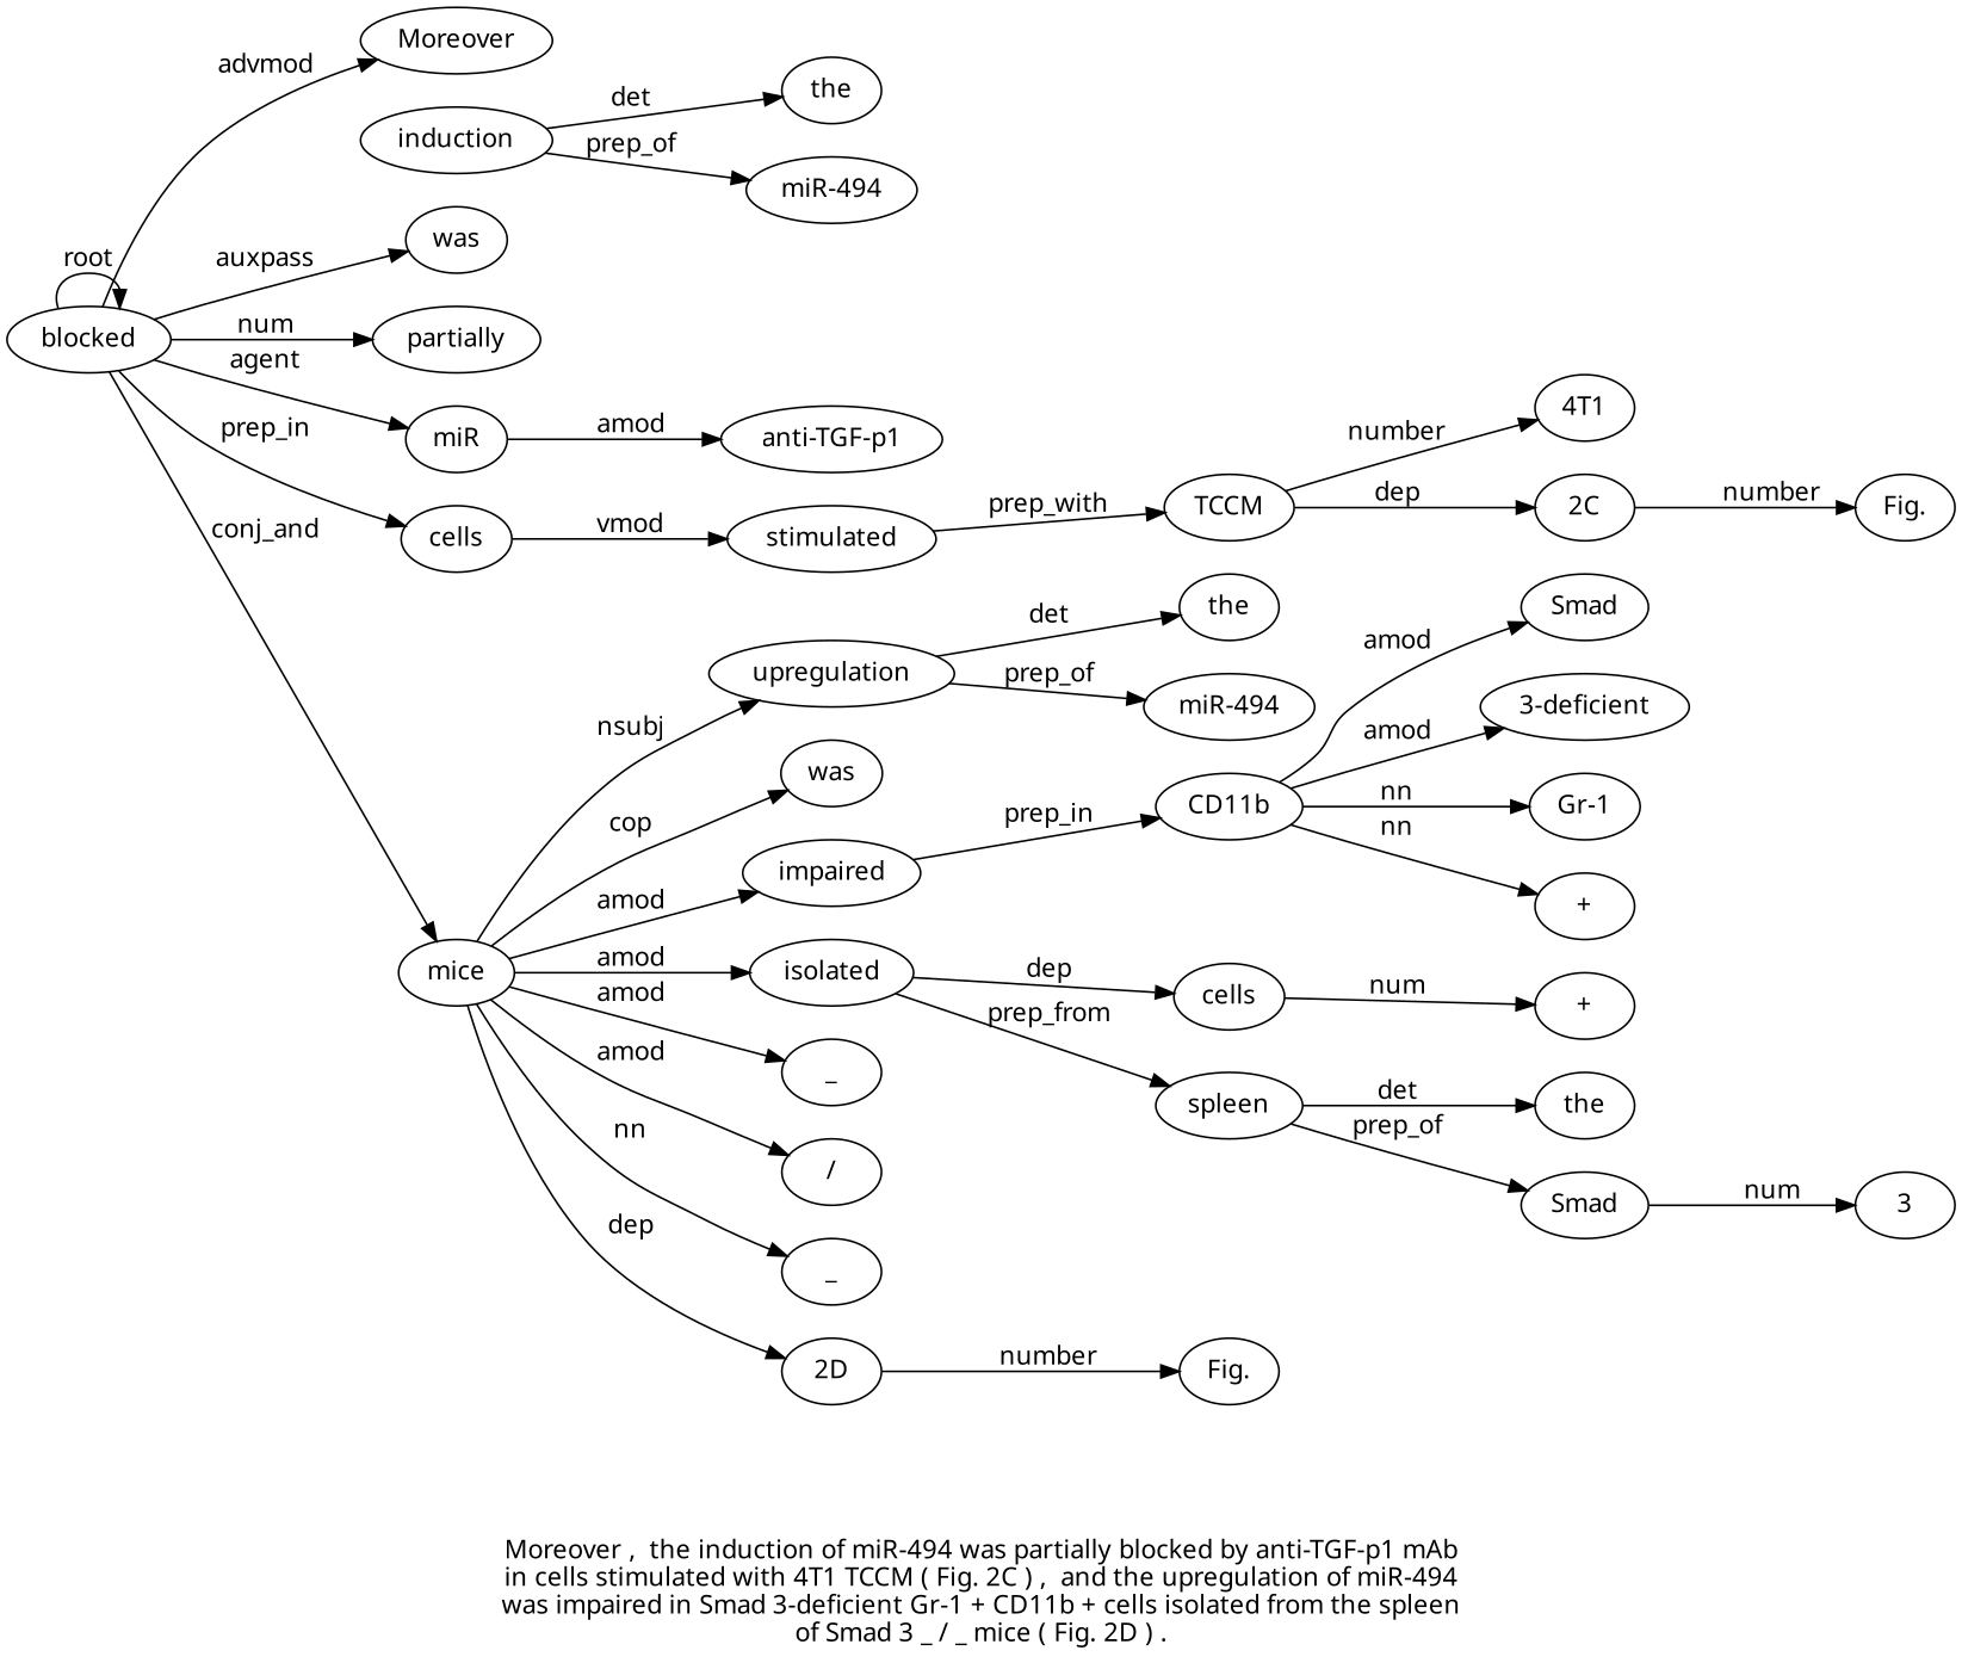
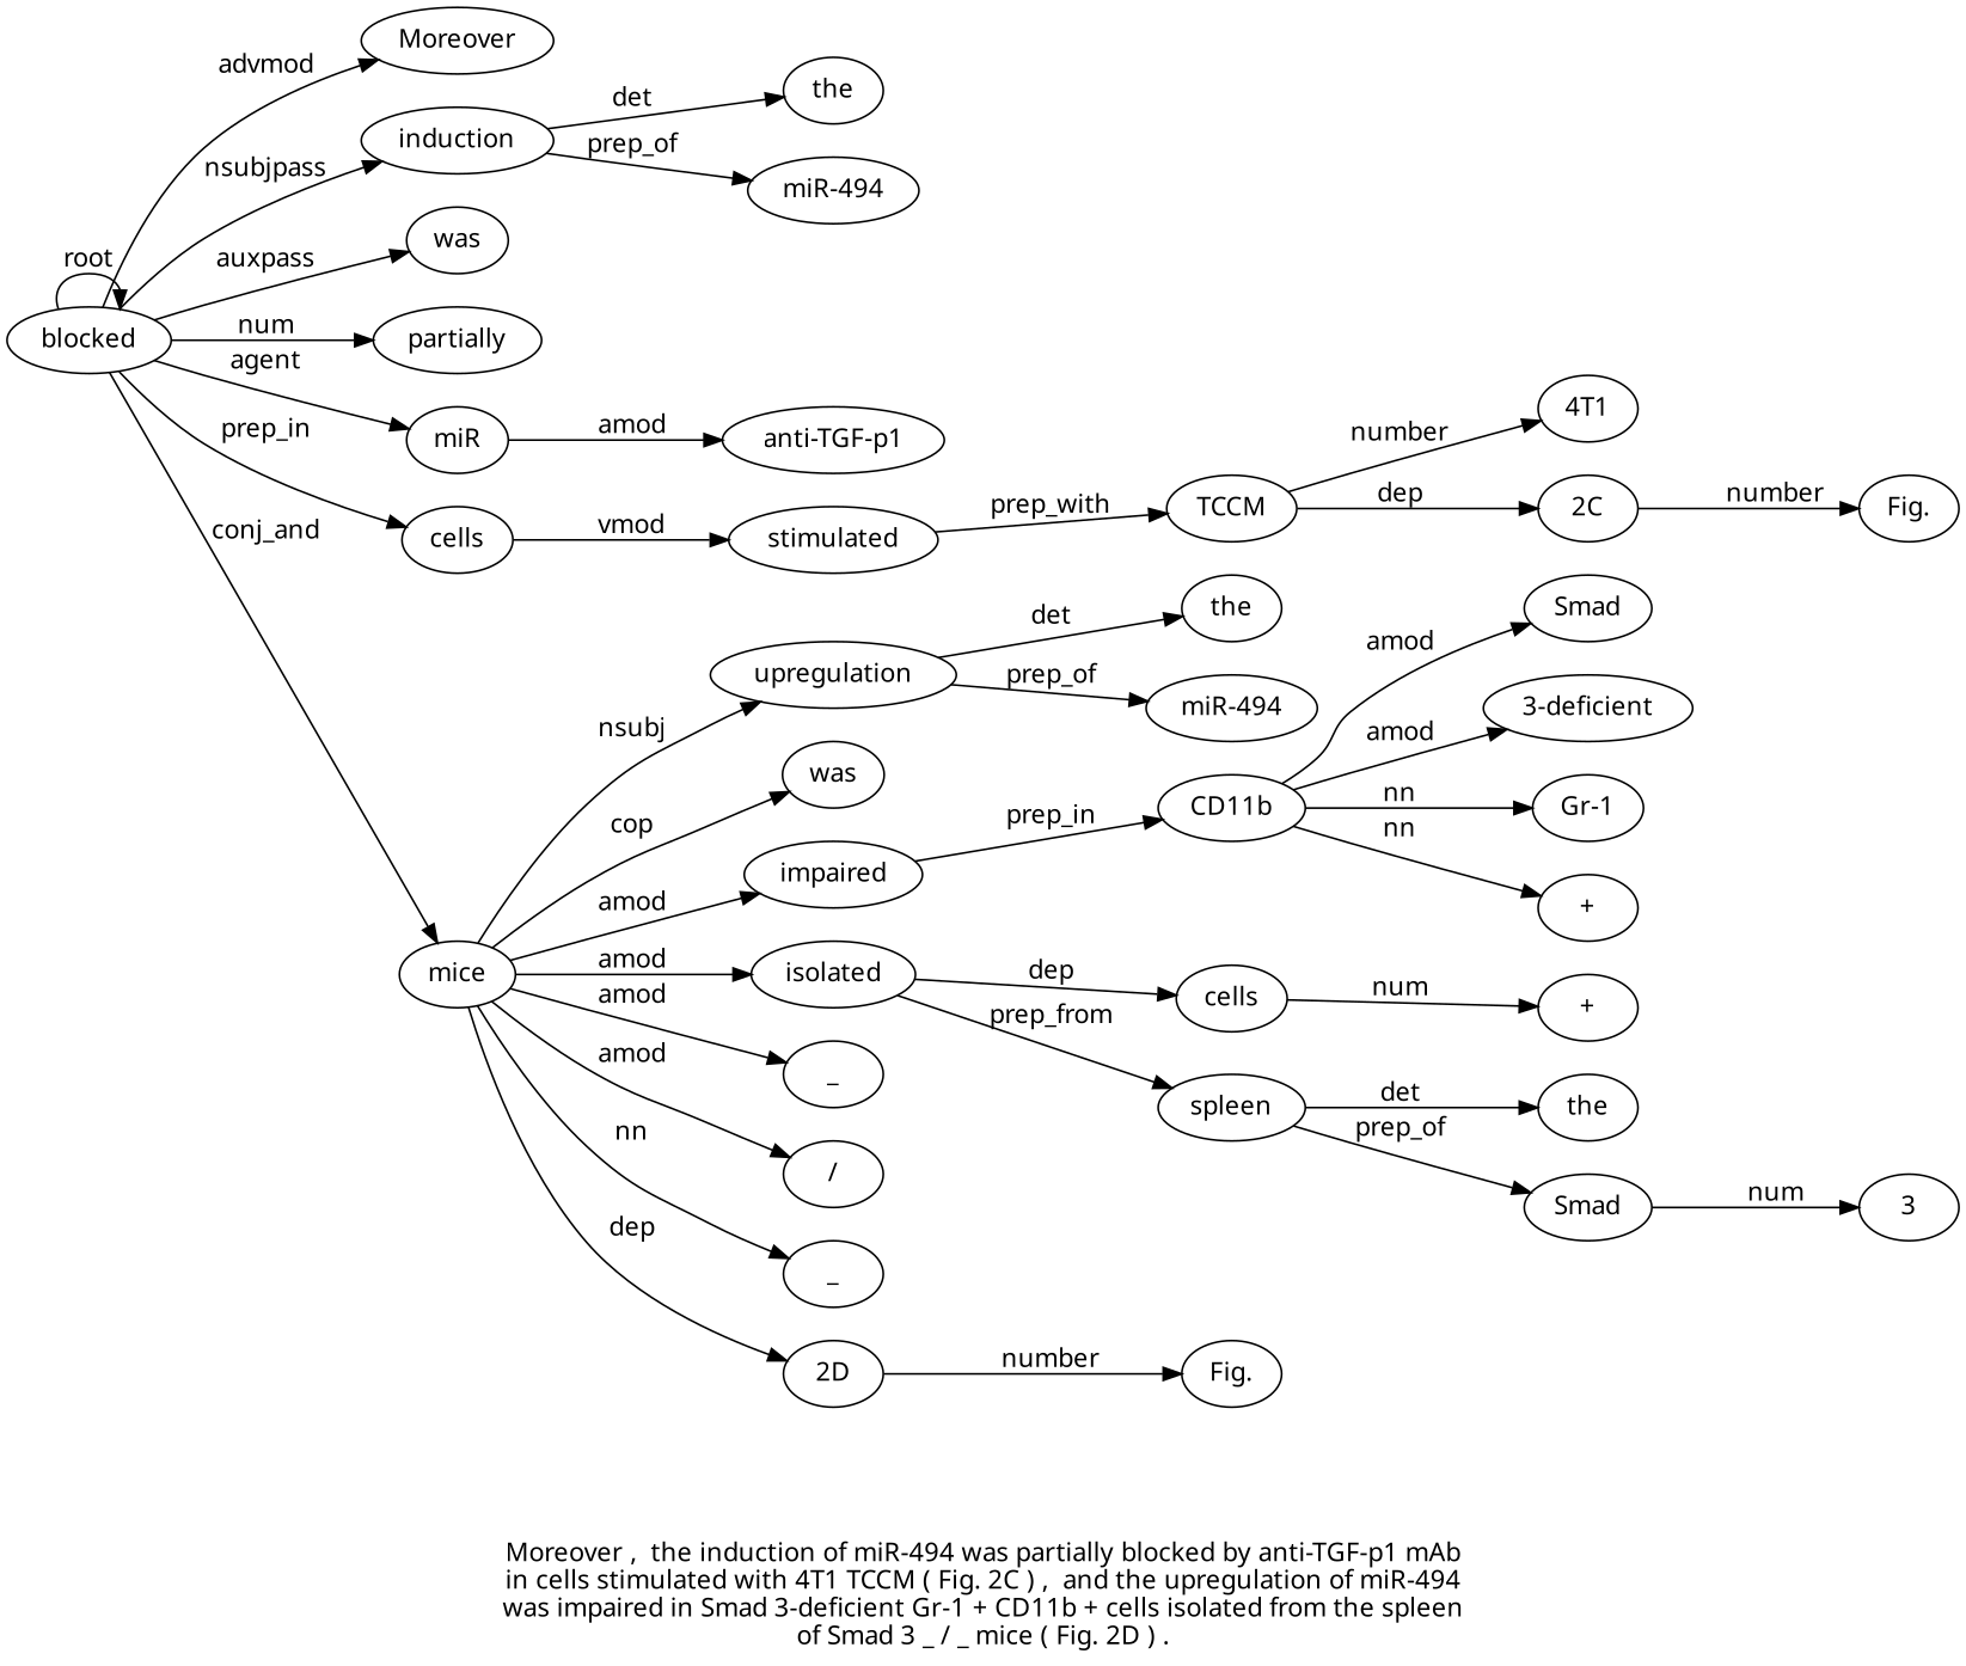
  digraph {
    fontname="Noto Sans"
    label="Moreover ,  the induction of miR-494 was partially blocked by anti-TGF-p1 mAb\nin cells stimulated with 4T1 TCCM ( Fig. 2C ) ,  and the upregulation of miR-494\nwas impaired in Smad 3-deficient Gr-1 + CD11b + cells isolated from the spleen\nof Smad 3 _ / _ mice ( Fig. 2D ) ."
    rankdir=LR
    node [fillcolor=white fontname="Noto Sans" style=filled]
    edge [fontname="Noto Sans"]
    n1 [label=blocked]
    n2 [label=Moreover]
    n3 [label=induction]
    n4 [label=was]
    n5 [label=partially]
    n6 [label=miR]
    n7 [label=cells]
    n8 [label=mice]
    n9 [label=the]
    n10 [label="miR-494"]
    n11 [label="anti-TGF-p1"]
    n12 [label=stimulated]
    n13 [label=upregulation]
    n14 [label=was]
    n15 [label=impaired]
    n16 [label=isolated]
    n17 [label=_]
    n18 [label="/"]
    n19 [label=_]
    n20 [label="2D"]
    n21 [label=TCCM]
    n22 [label="4T1"]
    n23 [label="2C"]
    n24 [label="Fig."]
    n25 [label=the]
    n26 [label="miR-494"]
    n27 [label=CD11b]
    n28 [label=cells]
    n29 [label=spleen]
    n30 [label="Fig."]
    n31 [label=Smad]
    n32 [label="3-deficient"]
    n33 [label="Gr-1"]
    n34 [label="+"]
    n35 [label="+"]
    n36 [label=the]
    n37 [label=Smad]
    n38 [label=3]
    n1 -> n1 [label=root]
    n1 -> n2 [label=advmod]
+   n1 -> n3 [label=nsubjpass]
    n1 -> n4 [label=auxpass]
    n1 -> n5 [label=num]
    n1 -> n6 [label=agent]
    n1 -> n7 [label=prep_in]
    n1 -> n8 [label=conj_and]
    n3 -> n9 [label=det]
    n3 -> n10 [label=prep_of]
    n6 -> n11 [label=amod]
    n7 -> n12 [label=vmod]
    n8 -> n13 [label=nsubj]
    n8 -> n14 [label=cop]
    n8 -> n15 [label=amod]
    n8 -> n16 [label=amod]
    n8 -> n17 [label=amod]
    n8 -> n18 [label=amod]
    n8 -> n19 [label=nn]
    n8 -> n20 [label=dep]
    n12 -> n21 [label=prep_with]
    n13 -> n25 [label=det]
    n13 -> n26 [label=prep_of]
    n15 -> n27 [label=prep_in]
    n16 -> n28 [label=dep]
    n16 -> n29 [label=prep_from]
    n20 -> n30 [label=number]
    n21 -> n22 [label=number]
    n21 -> n23 [label=dep]
    n23 -> n24 [label=number]
    n27 -> n31 [label=amod]
    n27 -> n32 [label=amod]
    n27 -> n33 [label=nn]
    n27 -> n34 [label=nn]
    n28 -> n35 [label=num]
    n29 -> n36 [label=det]
    n29 -> n37 [label=prep_of]
    n37 -> n38 [label=num]
  }
